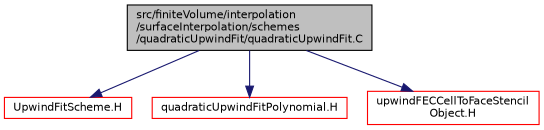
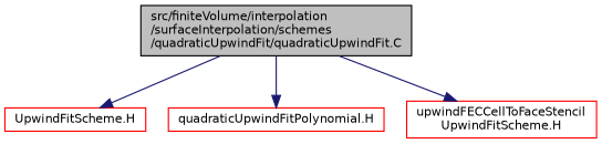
  digraph {
    node [color=red fontname=Helvetica fontsize=10 shape=record]
    edge [color=midnightblue fontname=Helvetica fontsize=10 labelfontname=Helvetica labelfontsize=10 style=solid]
    n1 [color=black fillcolor=grey75 fontcolor=black height=0.2 label="src/finiteVolume/interpolation\l/surfaceInterpolation/schemes\l/quadraticUpwindFit/quadraticUpwindFit.C" style=filled width=0.4]
    n2 [height=0.2 label="UpwindFitScheme.H" width=0.4]
    n3 [height=0.2 label="quadraticUpwindFitPolynomial.H" width=0.4]
-   n4 [height=0.2 label="upwindFECCellToFaceStencil\lObject.H" width=0.4]
+   n4 [height=0.2 label="upwindFECCellToFaceStencil\lUpwindFitScheme.H" width=0.4]
    n1 -> n2
    n1 -> n3
    n1 -> n4
  }
